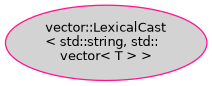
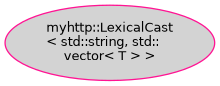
  digraph {
    rankdir=TB
-   n1 [color=deeppink fillcolor=lightgrey fontname=Helvetica fontsize=10 height=0.2 label="vector::LexicalCast\l\< std::string, std::\lvector\< T \> \>" shape=ellipse style=filled width=0.4]
+   n1 [color=deeppink fillcolor=lightgrey fontname=Helvetica fontsize=10 height=0.2 label="myhttp::LexicalCast\l\< std::string, std::\lvector\< T \> \>" shape=ellipse style=filled width=0.4]
  }
